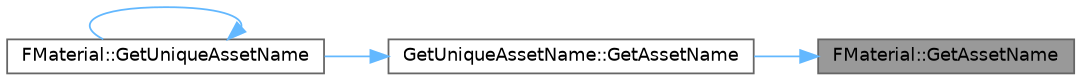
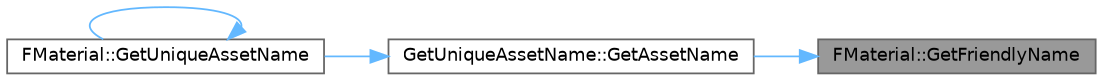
  digraph {
    rankdir=RL
    node [color=grey40 fillcolor=white fontname=Helvetica fontsize=10 shape=box style=filled]
    edge [color=steelblue1 dir=back fontname=Helvetica fontsize=10 labelfontname=Helvetica labelfontsize=10 style=solid]
-   n1 [color=gray40 fillcolor=grey60 fontcolor=black height=0.2 label="FMaterial::GetAssetName" width=0.4]
+   n1 [color=gray40 fillcolor=grey60 fontcolor=black height=0.2 label="FMaterial::GetFriendlyName" width=0.4]
    n2 [height=0.2 label="GetUniqueAssetName::GetAssetName" width=0.4]
    n3 [height=0.2 label="FMaterial::GetUniqueAssetName" width=0.4]
    n1 -> n2
    n2 -> n3
    n3 -> n3
  }
